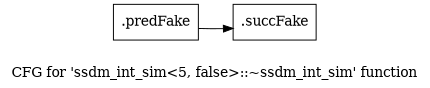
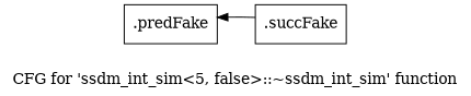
  digraph {
    label="CFG for 'ssdm_int_sim\<5, false\>::~ssdm_int_sim' function"
    rankdir=LR
    node [shape=record]
    n1 [label="{.predFake}"]
    n2 [filename="/mnt/xilinx/Vitis_HLS/2021.2/include/ap_common.h" label="{.succFake}" linenumber=650]
-   n1 -> n2 [execusionnum=0 filename="/mnt/xilinx/Vitis_HLS/2021.2/include/ap_common.h"]
+   n2 -> n1 [execusionnum=0 filename="/mnt/xilinx/Vitis_HLS/2021.2/include/ap_common.h"]
  }
